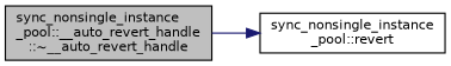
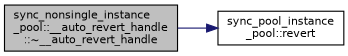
  digraph {
    rankdir=LR
    node [color=black fontname=Helvetica fontsize=10 shape=record style=filled]
    n1 [fillcolor=grey75 fontcolor=black height=0.2 label="sync_nonsingle_instance\l_pool::__auto_revert_handle\l::~__auto_revert_handle" width=0.4]
-   n2 [fillcolor=white height=0.2 label="sync_nonsingle_instance\l_pool::revert" width=0.4]
+   n2 [fillcolor=white height=0.2 label="sync_pool_instance\l_pool::revert" width=0.4]
    n1 -> n2 [color=midnightblue fontname=Helvetica fontsize=10 labelfontname=Helvetica labelfontsize=10 style=solid]
  }
